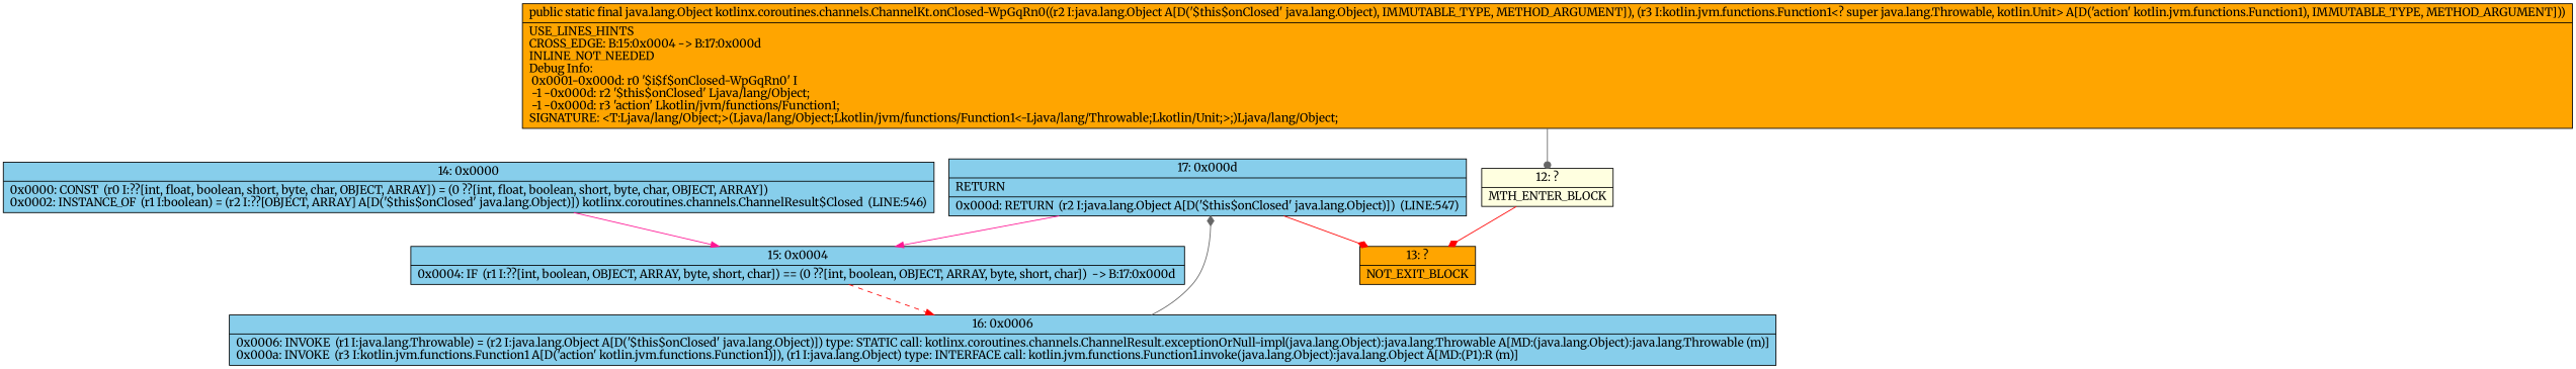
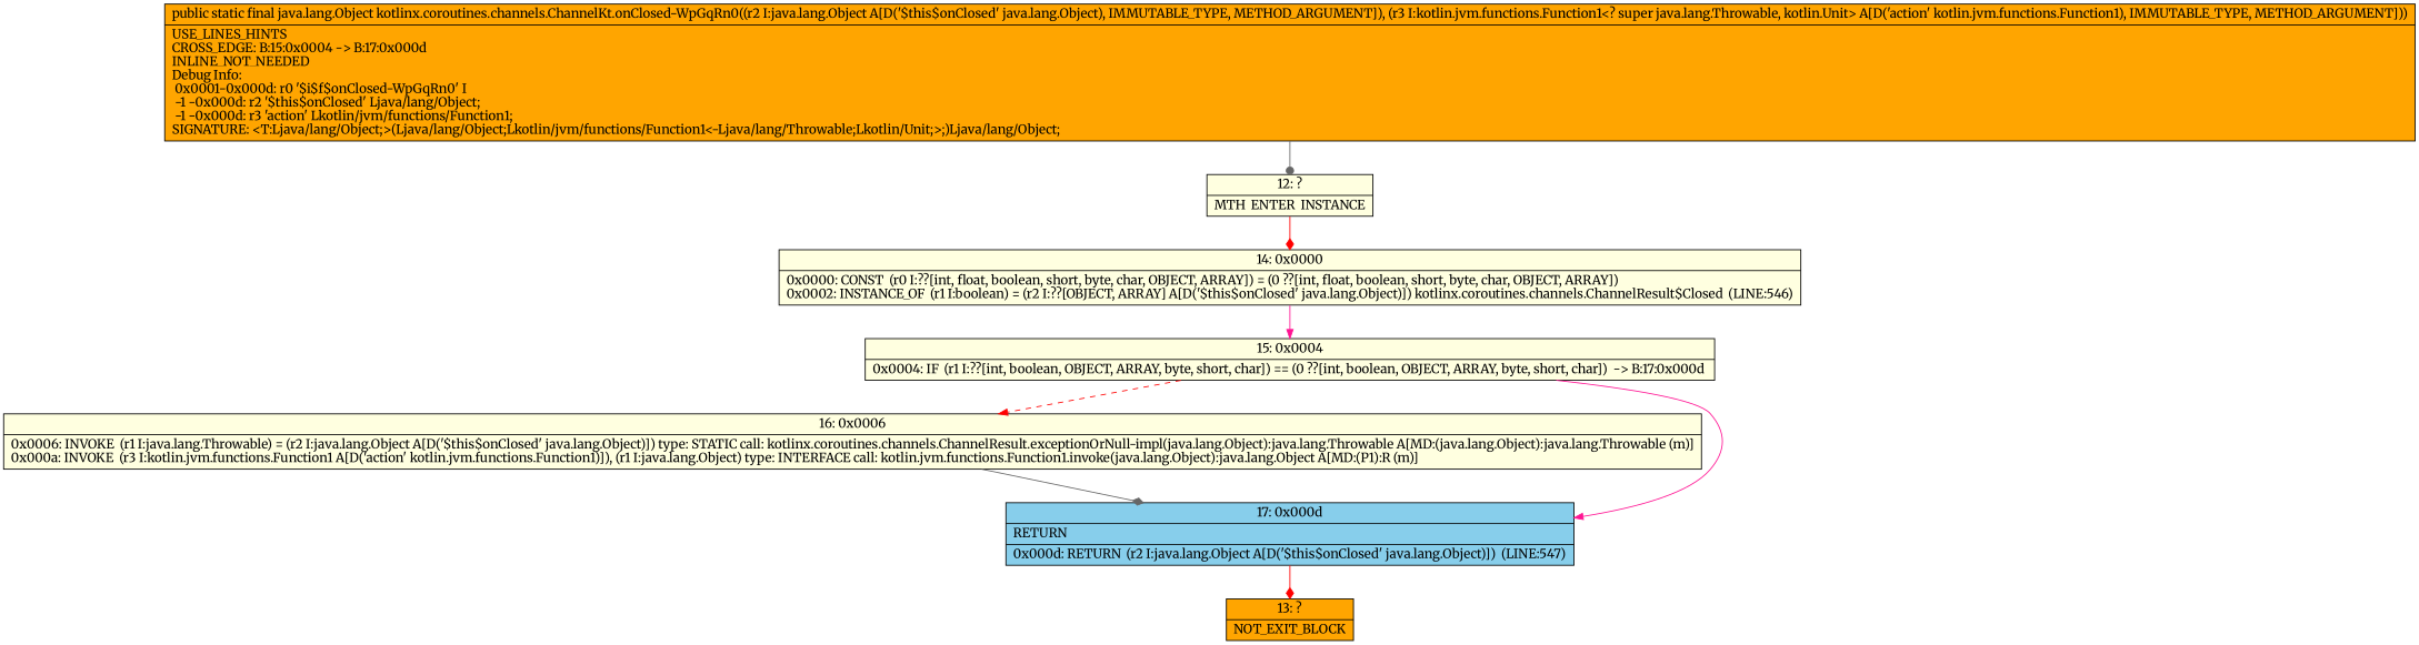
  digraph {
    fontname=Merriweather
    node [fillcolor=lightyellow fontname=Merriweather shape=record style=filled]
    edge [arrowhead=diamond color=red fontname=Merriweather]
-   n1 [label="{12\:\ ?|MTH_ENTER_BLOCK\l}"]
-   n2 [fillcolor=skyblue label="{14\:\ 0x0000|0x0000: CONST  (r0 I:??[int, float, boolean, short, byte, char, OBJECT, ARRAY]) = (0 ??[int, float, boolean, short, byte, char, OBJECT, ARRAY]) \l0x0002: INSTANCE_OF  (r1 I:boolean) = (r2 I:??[OBJECT, ARRAY] A[D('$this$onClosed' java.lang.Object)]) kotlinx.coroutines.channels.ChannelResult$Closed  (LINE:546)\l}"]
-   n3 [fillcolor=skyblue label="{15\:\ 0x0004|0x0004: IF  (r1 I:??[int, boolean, OBJECT, ARRAY, byte, short, char]) == (0 ??[int, boolean, OBJECT, ARRAY, byte, short, char])  \-\> B:17:0x000d \l}"]
-   n4 [fillcolor=skyblue label="{16\:\ 0x0006|0x0006: INVOKE  (r1 I:java.lang.Throwable) = (r2 I:java.lang.Object A[D('$this$onClosed' java.lang.Object)]) type: STATIC call: kotlinx.coroutines.channels.ChannelResult.exceptionOrNull\-impl(java.lang.Object):java.lang.Throwable A[MD:(java.lang.Object):java.lang.Throwable (m)]\l0x000a: INVOKE  (r3 I:kotlin.jvm.functions.Function1 A[D('action' kotlin.jvm.functions.Function1)]), (r1 I:java.lang.Object) type: INTERFACE call: kotlin.jvm.functions.Function1.invoke(java.lang.Object):java.lang.Object A[MD:(P1):R (m)]\l}"]
+   n1 [label="{12\:\ ?|MTH_ENTER_INSTANCE\l}"]
+   n2 [label="{14\:\ 0x0000|0x0000: CONST  (r0 I:??[int, float, boolean, short, byte, char, OBJECT, ARRAY]) = (0 ??[int, float, boolean, short, byte, char, OBJECT, ARRAY]) \l0x0002: INSTANCE_OF  (r1 I:boolean) = (r2 I:??[OBJECT, ARRAY] A[D('$this$onClosed' java.lang.Object)]) kotlinx.coroutines.channels.ChannelResult$Closed  (LINE:546)\l}"]
+   n3 [label="{15\:\ 0x0004|0x0004: IF  (r1 I:??[int, boolean, OBJECT, ARRAY, byte, short, char]) == (0 ??[int, boolean, OBJECT, ARRAY, byte, short, char])  \-\> B:17:0x000d \l}"]
+   n4 [label="{16\:\ 0x0006|0x0006: INVOKE  (r1 I:java.lang.Throwable) = (r2 I:java.lang.Object A[D('$this$onClosed' java.lang.Object)]) type: STATIC call: kotlinx.coroutines.channels.ChannelResult.exceptionOrNull\-impl(java.lang.Object):java.lang.Throwable A[MD:(java.lang.Object):java.lang.Throwable (m)]\l0x000a: INVOKE  (r3 I:kotlin.jvm.functions.Function1 A[D('action' kotlin.jvm.functions.Function1)]), (r1 I:java.lang.Object) type: INTERFACE call: kotlin.jvm.functions.Function1.invoke(java.lang.Object):java.lang.Object A[MD:(P1):R (m)]\l}"]
    n5 [fillcolor=skyblue label="{17\:\ 0x000d|RETURN\l|0x000d: RETURN  (r2 I:java.lang.Object A[D('$this$onClosed' java.lang.Object)])  (LINE:547)\l}"]
    n6 [fillcolor=orange label="{13\:\ ?|NOT_EXIT_BLOCK\l}"]
    n7 [fillcolor=orange label="{public static final java.lang.Object kotlinx.coroutines.channels.ChannelKt.onClosed\-WpGqRn0((r2 I:java.lang.Object A[D('$this$onClosed' java.lang.Object), IMMUTABLE_TYPE, METHOD_ARGUMENT]), (r3 I:kotlin.jvm.functions.Function1\<? super java.lang.Throwable, kotlin.Unit\> A[D('action' kotlin.jvm.functions.Function1), IMMUTABLE_TYPE, METHOD_ARGUMENT]))  | USE_LINES_HINTS\lCROSS_EDGE: B:15:0x0004 \-\> B:17:0x000d\lINLINE_NOT_NEEDED\lDebug Info:\l  0x0001\-0x000d: r0 '$i$f$onClosed\-WpGqRn0' I\l  \-1 \-0x000d: r2 '$this$onClosed' Ljava\/lang\/Object;\l  \-1 \-0x000d: r3 'action' Lkotlin\/jvm\/functions\/Function1;\lSIGNATURE: \<T:Ljava\/lang\/Object;\>(Ljava\/lang\/Object;Lkotlin\/jvm\/functions\/Function1\<\-Ljava\/lang\/Throwable;Lkotlin\/Unit;\>;)Ljava\/lang\/Object;\l}"]
-   n1 -> n6
+   n1 -> n2
    n2 -> n3 [arrowhead=normal color=deeppink]
    n3 -> n4 [arrowhead=normal style=dashed]
-   n5 -> n3 [arrowhead=normal color=deeppink]
+   n3 -> n5 [arrowhead=normal color=deeppink]
    n4 -> n5 [color=gray40]
    n5 -> n6
    n7 -> n1 [arrowhead=dot color=gray40]
  }
